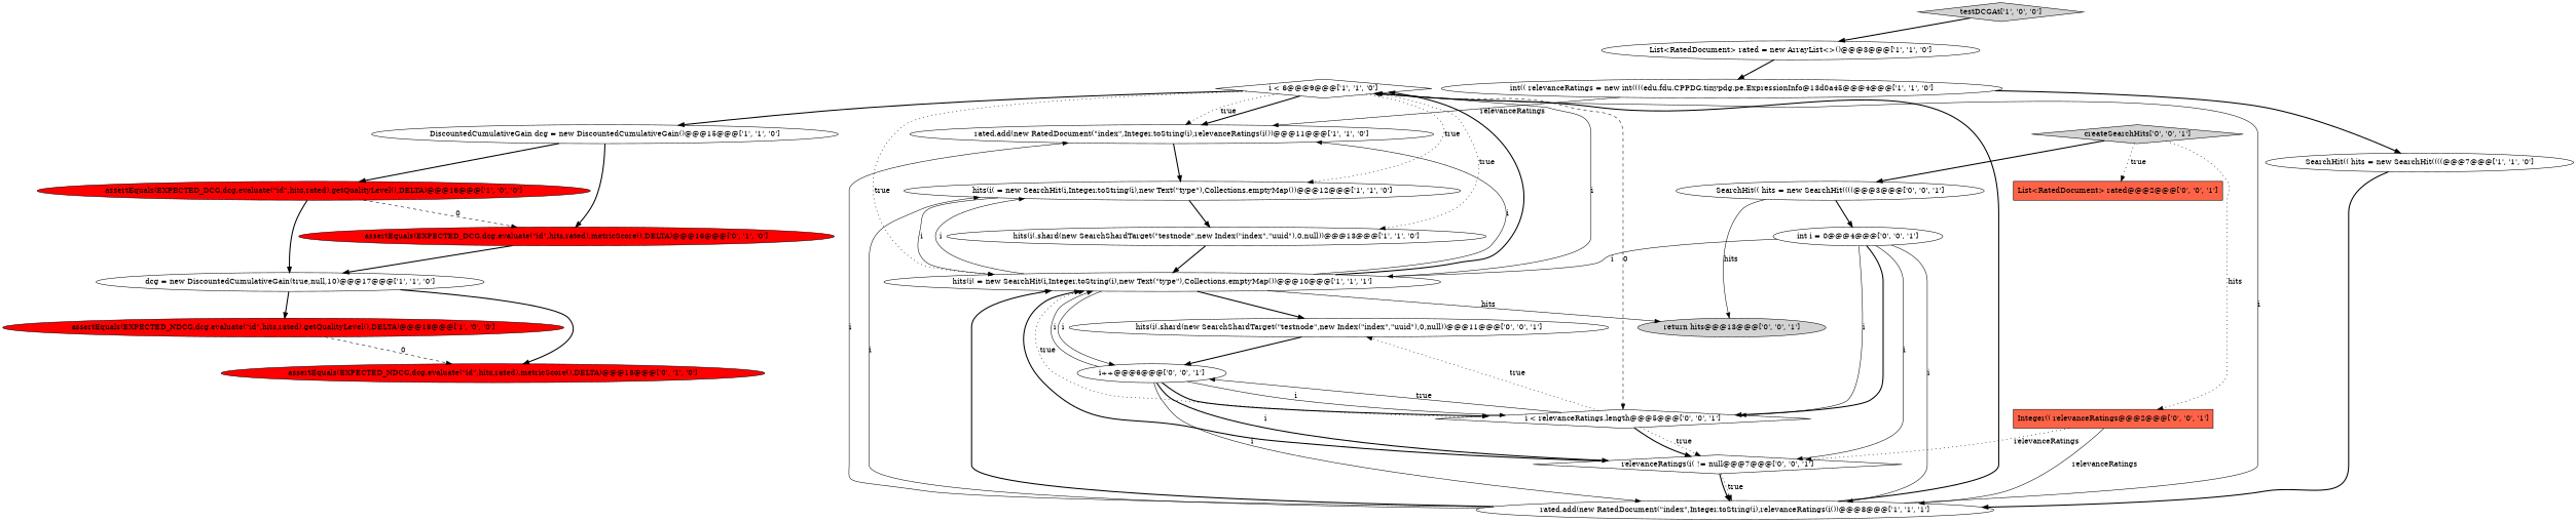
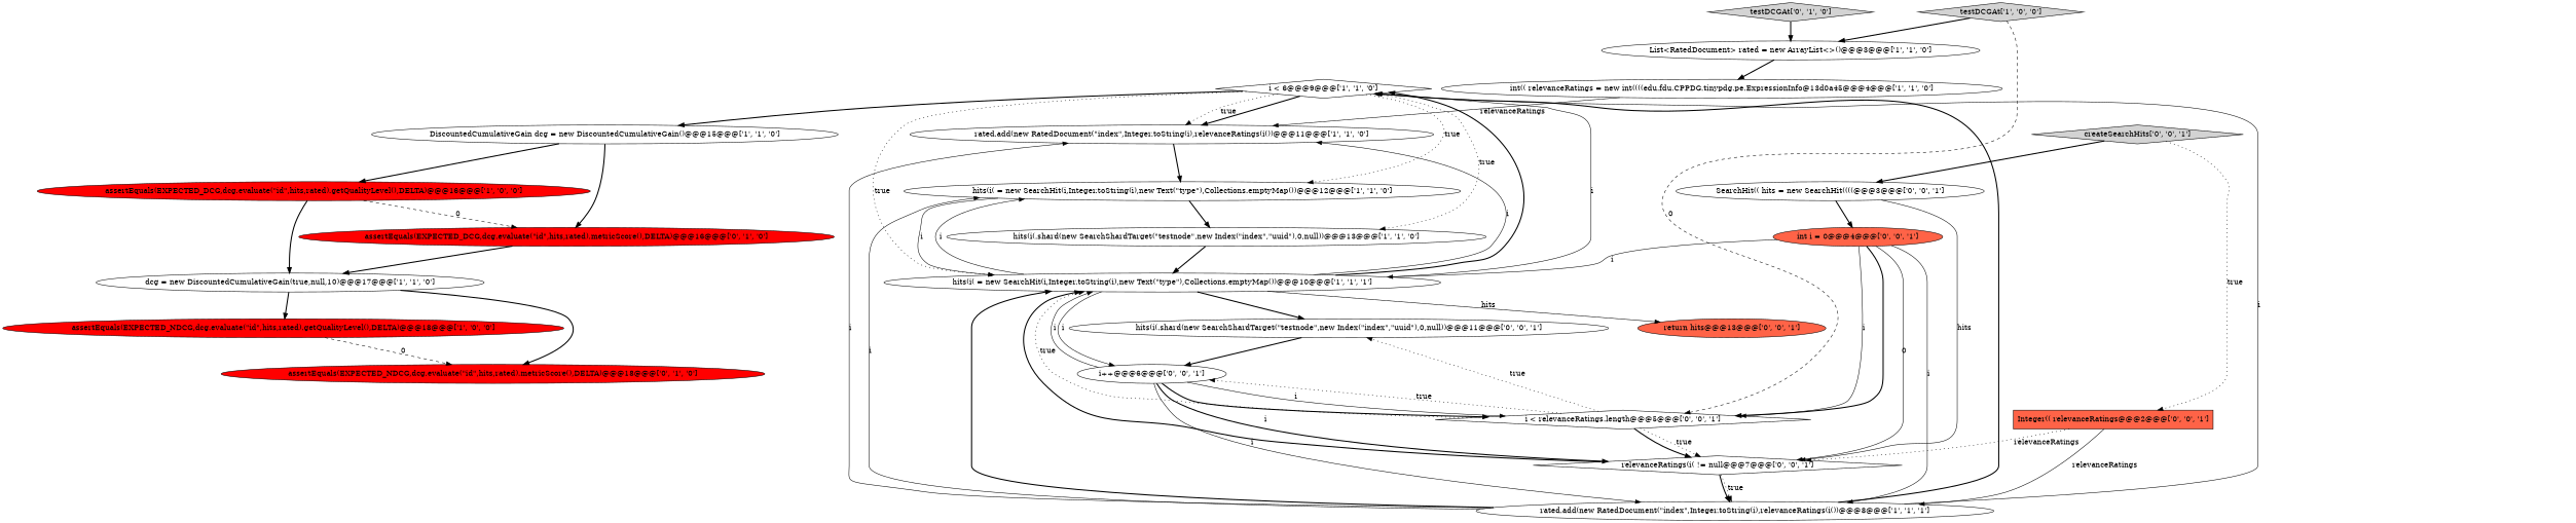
  digraph {
    node [fillcolor=white shape=ellipse style=filled]
    edge [style=bold]
    n1 [label="DiscountedCumulativeGain dcg = new DiscountedCumulativeGain()@@@15@@@['1', '1', '0']"]
    n2 [fillcolor=red label="assertEquals(EXPECTED_DCG,dcg.evaluate(\"id\",hits,rated).metricScore(),DELTA)@@@16@@@['0', '1', '0']"]
    n3 [fillcolor=red label="assertEquals(EXPECTED_DCG,dcg.evaluate(\"id\",hits,rated).getQualityLevel(),DELTA)@@@16@@@['1', '0', '0']"]
    n4 [label="dcg = new DiscountedCumulativeGain(true,null,10)@@@17@@@['1', '1', '0']"]
    n5 [fillcolor=red label="assertEquals(EXPECTED_NDCG,dcg.evaluate(\"id\",hits,rated).metricScore(),DELTA)@@@18@@@['0', '1', '0']"]
    n6 [label="int(( relevanceRatings = new int((((edu.fdu.CPPDG.tinypdg.pe.ExpressionInfo@13d0a45@@@4@@@['1', '1', '0']"]
-   n7 [label="SearchHit(( hits = new SearchHit((((@@@7@@@['1', '1', '0']"]
    n8 [label="rated.add(new RatedDocument(\"index\",Integer.toString(i),relevanceRatings(i())@@@11@@@['1', '1', '0']"]
    n9 [label="rated.add(new RatedDocument(\"index\",Integer.toString(i),relevanceRatings(i())@@@8@@@['1', '1', '1']"]
    n10 [label="hits(i( = new SearchHit(i,Integer.toString(i),new Text(\"type\"),Collections.emptyMap())@@@12@@@['1', '1', '0']"]
    n11 [fillcolor=red label="assertEquals(EXPECTED_NDCG,dcg.evaluate(\"id\",hits,rated).getQualityLevel(),DELTA)@@@18@@@['1', '0', '0']"]
    n12 [label="hits(i( = new SearchHit(i,Integer.toString(i),new Text(\"type\"),Collections.emptyMap())@@@10@@@['1', '1', '1']"]
    n13 [label="i < 6@@@9@@@['1', '1', '0']" shape=diamond]
    n14 [label="i++@@@6@@@['0', '0', '1']"]
    n15 [label="relevanceRatings(i( != null@@@7@@@['0', '0', '1']" shape=diamond]
    n16 [label="i < relevanceRatings.length@@@5@@@['0', '0', '1']" shape=diamond]
-   n17 [fillcolor=lightgray label="return hits@@@13@@@['0', '0', '1']"]
+   n17 [fillcolor=tomato label="return hits@@@13@@@['0', '0', '1']"]
    n18 [label="hits(i(.shard(new SearchShardTarget(\"testnode\",new Index(\"index\",\"uuid\"),0,null))@@@11@@@['0', '0', '1']"]
    n19 [fillcolor=tomato label="Integer(( relevanceRatings@@@2@@@['0', '0', '1']" shape=box]
-   n20 [label="int i = 0@@@4@@@['0', '0', '1']"]
+   n20 [fillcolor=tomato label="int i = 0@@@4@@@['0', '0', '1']"]
    n21 [label="SearchHit(( hits = new SearchHit((((@@@3@@@['0', '0', '1']"]
    n22 [fillcolor=lightgray label="createSearchHits['0', '0', '1']" shape=diamond]
-   n23 [fillcolor=tomato label="List<RatedDocument> rated@@@2@@@['0', '0', '1']" shape=box]
    n24 [label="List<RatedDocument> rated = new ArrayList<>()@@@3@@@['1', '1', '0']"]
+   n25 [fillcolor=lightgray label="testDCGAt['0', '1', '0']" shape=diamond]
    n26 [fillcolor=lightgray label="testDCGAt['1', '0', '0']" shape=diamond]
    n27 [label="hits(i(.shard(new SearchShardTarget(\"testnode\",new Index(\"index\",\"uuid\"),0,null))@@@13@@@['1', '1', '0']"]
    n1 -> n2
    n1 -> n3
    n2 -> n4
    n3 -> n2 [label=0 style=dashed]
    n3 -> n4
    n4 -> n5
    n4 -> n11
-   n6 -> n7
    n6 -> n8 [label=relevanceRatings style=solid]
-   n7 -> n9
    n8 -> n10
    n9 -> n8 [label=i style=solid]
    n9 -> n10 [label=i style=solid]
    n9 -> n12
    n9 -> n13
    n9 -> n13 [label=i style=solid]
    n10 -> n12 [label=i style=solid]
    n10 -> n27
    n11 -> n5 [label=0 style=dashed]
    n12 -> n8 [label=i style=solid]
    n12 -> n10 [label=i style=solid]
    n12 -> n13
    n12 -> n13 [label=i style=solid]
    n12 -> n14 [label=i style=solid]
    n12 -> n17 [label=hits style=solid]
    n12 -> n18
    n13 -> n1
    n13 -> n8
    n13 -> n8 [label=true style=dotted]
    n13 -> n10 [label=true style=dotted]
    n13 -> n12 [label=true style=dotted]
-   n13 -> n16 [label=0 style=dashed]
+   n26 -> n16 [label=0 style=dashed]
    n13 -> n27 [label=true style=dotted]
    n14 -> n9 [label=i style=solid]
    n14 -> n12 [label=i style=solid]
    n14 -> n15 [label=i]
    n14 -> n16
    n14 -> n16 [label=i style=solid]
    n15 -> n9
    n15 -> n9 [label=true style=dotted]
    n15 -> n12
    n16 -> n12 [label=true style=dotted]
-   n16 -> n14 [label=true style=solid]
+   n16 -> n14 [label=true style=dotted]
    n16 -> n15 [label=true style=dotted]
    n16 -> n15
    n16 -> n18 [label=true style=dotted]
    n18 -> n14
    n19 -> n9 [label=relevanceRatings style=solid]
    n19 -> n15 [label=relevanceRatings style=dotted]
    n20 -> n9 [label=i style=solid]
    n20 -> n12 [label=i style=solid]
-   n20 -> n15 [label=i style=solid]
+   n20 -> n15 [label=0 style=solid]
    n20 -> n16
    n20 -> n16 [label=i style=solid]
-   n21 -> n17 [label=hits style=solid]
+   n21 -> n15 [label=hits style=solid]
    n21 -> n20
-   n22 -> n19 [label=hits style=dotted]
+   n22 -> n19 [label=true style=dotted]
    n22 -> n21
-   n22 -> n23 [label=true style=dotted]
    n24 -> n6
+   n25 -> n24
    n26 -> n24
    n27 -> n12
  }
